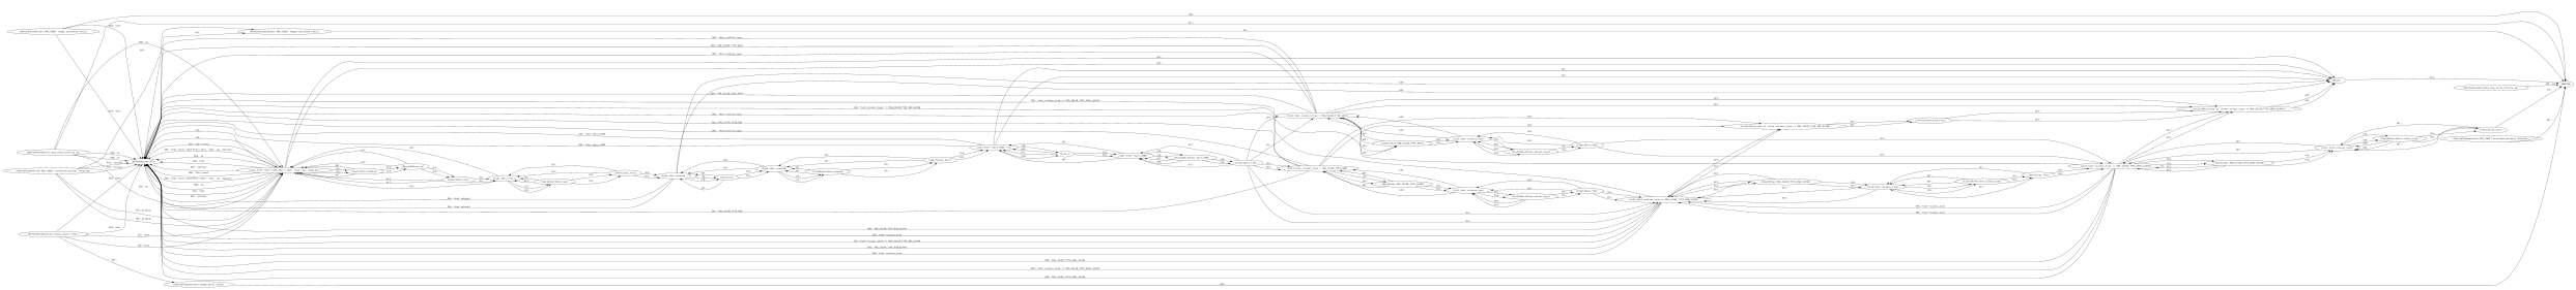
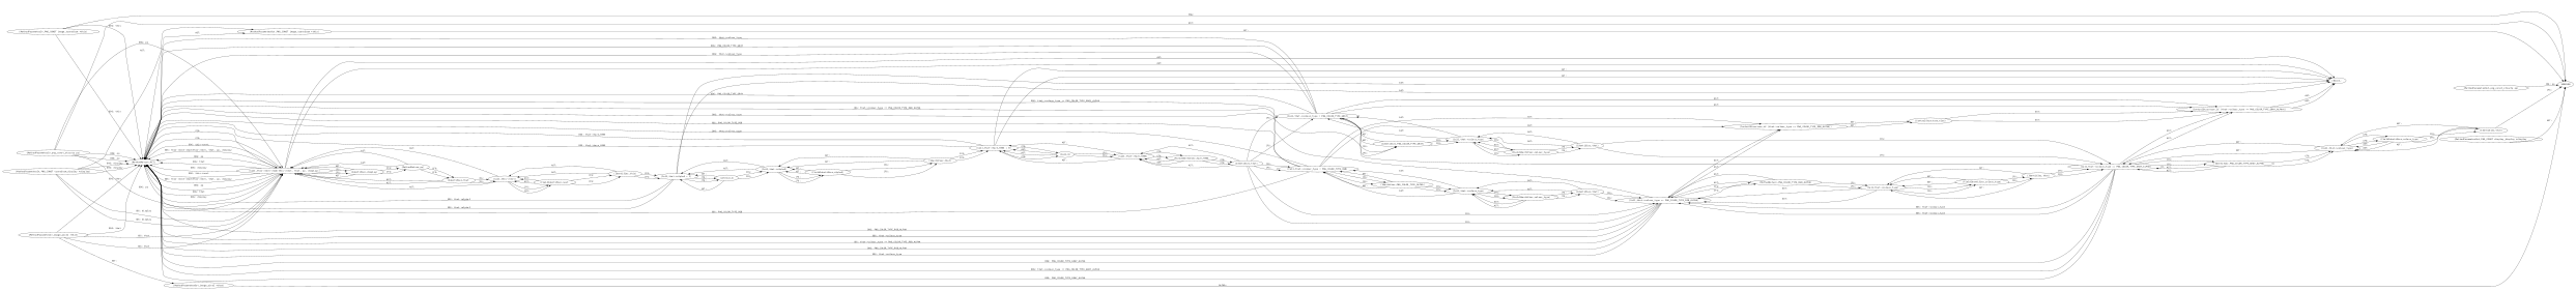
  digraph {
    fontname="IBM Plex Mono"
    rankdir=LR
    node [fontname="IBM Plex Mono"]
    edge [fontname="IBM Plex Mono"]
    n1 [label="(MethodReturn,RET)"]
    n2 [label="(Call,this->next->mod(this->next, that, pp, display))"]
    n3 [label="(MethodParameterOut,PNG_CONST image_transform *this)"]
    n4 [label="(Block,)"]
    n5 [label="(Identifier,display)"]
    n6 [label="(MethodParameterIn,PNG_CONST image_transform *this)"]
    1000100
    n8 [label="(Call,0)"]
    n9 [label="(Call,that->have_tRNS = 0)"]
    n10 [label="(Call,that->have_tRNS)"]
    n11 [label="(FieldIdentifier,have_tRNS)"]
    n12 [label="(Identifier,that)"]
    n13 [label="(Call,that->colour_type = PNG_COLOR_TYPE_GRAY)"]
    n14 [label="(Call,that->colour_type == PNG_COLOR_TYPE_RGB_ALPHA)"]
    n15 [label="(Call,that->colour_type = PNG_COLOR_TYPE_RGB)"]
    n16 [label="(ControlStructure,if (that->colour_type == PNG_COLOR_TYPE_GRAY_ALPHA))"]
    n17 [label="(Identifier,PNG_COLOR_TYPE_GRAY)"]
-   n18 [label="(Identifier,PNG_COLOR_TYPE_RGB_ALPHA)"]
+   n18 [label="(MethodReturn,PNG_COLOR_TYPE_RGB_ALPHA)"]
    n19 [label="(ControlStructure,if (that->colour_type == PNG_COLOR_TYPE_RGB_ALPHA))"]
    n20 [label="(Identifier,PNG_COLOR_TYPE_ALPHA)"]
    n21 [label="(Literal,1)"]
    n22 [label="(Call,that->alphaf = 1)"]
    n23 [label="(Call,that->alphaf)"]
    n24 [label="(FieldIdentifier,alphaf)"]
    n25 [label="(Identifier,that)"]
    n26 [label="(MethodReturn,pp)"]
    n27 [label="(Call,this->next)"]
    n28 [label="(FieldIdentifier,next)"]
    n29 [label="(Identifier,this)"]
    n30 [label="(Identifier,that)"]
    n31 [label="(MethodParameterIn,png_const_structp pp)"]
    n32 [label="(MethodParameterOut,png_const_structp pp)"]
-   n33 [label="(MethodParameterIn,colour_pixel *that)"]
+   n33 [label="(MethodParameterIn,image_pixel *that)"]
    n34 [label="(MethodParameterOut,image_pixel *that)"]
    n35 [label="(MethodParameterIn,PNG_CONST transform_display *display)"]
-   n36 [label="(MethodParameterOut,PNG_CONST transform_display *display)"]
+   n36 [label="(MethodParameterOut,PNG_CONST display_display *display)"]
    n37 [label="(FieldIdentifier,colour_type)"]
    n38 [label="(Call,that->colour_type)"]
    n39 [label="(Identifier,that)"]
    n40 [label="(Call,that->colour_type == PNG_COLOR_TYPE_GRAY_ALPHA)"]
    n41 [label="(Identifier,PNG_COLOR_TYPE_GRAY_ALPHA)"]
    n42 [label="(FieldIdentifier,colour_type)"]
    n43 [label="(Call,that->colour_type)"]
    n44 [label="(Identifier,that)"]
    n45 [label="(ControlStructure,else)"]
    n46 [label="(Call,that->colour_type)"]
    n47 [label="(FieldIdentifier,colour_type)"]
    n48 [label="(Identifier,that)"]
    n49 [label="(FieldIdentifier,colour_type)"]
    n50 [label="(Call,that->colour_type)"]
    n51 [label="(Identifier,that)"]
    n1 -> n2 [label="CFG: "]
    n1 -> n2 [label="CFG: "]
    n1 -> n3 [label="AST: "]
    n2 -> n1 [label="DDG: this->next"]
    n2 -> n1 [label="DDG: this->next->mod(this->next, that, pp, display)"]
    n2 -> n1 [label="DDG: pp"]
    n2 -> n1 [label="DDG: that"]
    n2 -> n1 [label="DDG: display"]
    n2 -> n1 [label="DDG: this->next"]
    n2 -> n1 [label="DDG: this->next->mod(this->next, that, pp, display)"]
    n2 -> n1 [label="DDG: pp"]
    n2 -> n1 [label="DDG: that"]
    n2 -> n1 [label="DDG: display"]
    n2 -> n4 [label="AST: "]
    n2 -> n4 [label="AST: "]
    n2 -> n5 [label="CFG: "]
    n2 -> n5 [label="CFG: "]
    n3 -> 1000100 [label="AST: "]
-   n4 -> 1000100 [label="AST: "]
    n5 -> n2 [label="AST: "]
    n5 -> n2 [label="AST: "]
    n5 -> n26 [label="CFG: "]
    n5 -> n26 [label="CFG: "]
    n6 -> n1 [label="DDG: this"]
    n6 -> n1 [label="DDG: this"]
    n6 -> 1000100 [label="PNG: "]
    n8 -> n9 [label="AST: "]
    n8 -> n9 [label="AST: "]
    n8 -> n10 [label="CFG: "]
    n8 -> n10 [label="CFG: "]
    n9 -> n1 [label="DDG: that->have_tRNS"]
    n9 -> n1 [label="DDG: that->have_tRNS"]
    n9 -> n4 [label="AST: "]
    n9 -> n4 [label="AST: "]
    n9 -> n8 [label="CFG: "]
    n9 -> n8 [label="CFG: "]
    n10 -> n9 [label="AST: "]
    n10 -> n9 [label="AST: "]
    n10 -> n11 [label="CFG: "]
    n10 -> n11 [label="CFG: "]
    n11 -> n10 [label="AST: "]
    n11 -> n10 [label="AST: "]
    n11 -> n12 [label="CFG: "]
    n11 -> n12 [label="CFG: "]
    n12 -> n10 [label="AST: "]
    n12 -> n10 [label="AST: "]
    n12 -> n13 [label="CFG: "]
    n12 -> n13 [label="CFG: "]
    n12 -> n14 [label="CFG: "]
    n12 -> n14 [label="CFG: "]
    n12 -> n15 [label="CFG: "]
    n12 -> n15 [label="CFG: "]
    n13 -> n1 [label="DDG: that->colour_type"]
    n13 -> n1 [label="DDG: PNG_COLOR_TYPE_GRAY"]
    n13 -> n1 [label="DDG: that->colour_type"]
    n13 -> n1 [label="DDG: PNG_COLOR_TYPE_GRAY"]
    n13 -> n16 [label="AST: "]
    n13 -> n16 [label="AST: "]
    n13 -> n17 [label="CFG: "]
    n13 -> n17 [label="CFG: "]
    n14 -> n1 [label="DDG: that->colour_type == PNG_COLOR_TYPE_RGB_ALPHA"]
    n14 -> n1 [label="DDG: PNG_COLOR_TYPE_RGB_ALPHA"]
    n14 -> n1 [label="DDG: that->colour_type"]
    n14 -> n1 [label="DDG: that->colour_type == PNG_COLOR_TYPE_RGB_ALPHA"]
    n14 -> n1 [label="DDG: PNG_COLOR_TYPE_RGB_ALPHA"]
    n14 -> n1 [label="DDG: that->colour_type"]
    n14 -> n18 [label="CFG: "]
    n14 -> n18 [label="CFG: "]
    n14 -> n19 [label="AST: "]
    n14 -> n19 [label="AST: "]
    n15 -> n1 [label="DDG: that->colour_type"]
    n15 -> n1 [label="DDG: PNG_COLOR_TYPE_RGB"]
    n15 -> n1 [label="DDG: that->colour_type"]
    n15 -> n1 [label="DDG: PNG_COLOR_TYPE_RGB"]
    n15 -> n19 [label="AST: "]
    n15 -> n19 [label="AST: "]
    n15 -> n20 [label="CFG: "]
    n15 -> n20 [label="CFG: "]
    n16 -> n4 [label="AST: "]
    n16 -> n4 [label="AST: "]
    n17 -> n13 [label="AST: "]
    n17 -> n13 [label="AST: "]
    n17 -> n43 [label="CFG: "]
    n17 -> n43 [label="CFG: "]
    n18 -> n14 [label="AST: "]
    n18 -> n14 [label="AST: "]
    n18 -> n46 [label="CFG: "]
    n18 -> n46 [label="CFG: "]
    n19 -> n45 [label="AST: "]
    n19 -> n45 [label="AST: "]
    n20 -> n15 [label="AST: "]
    n20 -> n15 [label="AST: "]
    n20 -> n50 [label="CFG: "]
    n20 -> n50 [label="CFG: "]
    n21 -> n22 [label="AST: "]
    n21 -> n22 [label="AST: "]
    n21 -> n23 [label="CFG: "]
    n21 -> n23 [label="CFG: "]
    n22 -> n1 [label="DDG: that->alphaf"]
    n22 -> n1 [label="DDG: that->alphaf"]
    n22 -> n4 [label="AST: "]
    n22 -> n4 [label="AST: "]
    n22 -> n21 [label="CFG: "]
    n22 -> n21 [label="CFG: "]
    n23 -> n22 [label="AST: "]
    n23 -> n22 [label="AST: "]
    n23 -> n24 [label="CFG: "]
    n23 -> n24 [label="CFG: "]
    n24 -> n23 [label="AST: "]
    n24 -> n23 [label="AST: "]
    n24 -> n25 [label="CFG: "]
    n24 -> n25 [label="CFG: "]
    n25 -> n9 [label="CFG: "]
    n25 -> n9 [label="CFG: "]
    n25 -> n23 [label="AST: "]
    n25 -> n23 [label="AST: "]
    n26 -> n2 [label="AST: "]
    n26 -> n2 [label="AST: "]
    n26 -> n30 [label="CFG: "]
    n26 -> n30 [label="CFG: "]
    n27 -> n2 [label="AST: "]
    n27 -> n2 [label="AST: "]
    n27 -> n28 [label="CFG: "]
    n27 -> n28 [label="CFG: "]
    n28 -> n27 [label="AST: "]
    n28 -> n27 [label="AST: "]
    n28 -> n29 [label="CFG: "]
    n28 -> n29 [label="CFG: "]
    n29 -> n22 [label="CFG: "]
    n29 -> n22 [label="CFG: "]
    n29 -> n27 [label="AST: "]
    n29 -> n27 [label="AST: "]
    n30 -> n2 [label="AST: "]
    n30 -> n2 [label="AST: "]
    n30 -> n27 [label="CFG: "]
    n30 -> n27 [label="CFG: "]
    n31 -> n1 [label="DDG: pp"]
    n31 -> n1 [label="DDG: pp"]
    n31 -> n2 [label="DDG: pp"]
    n31 -> n2 [label="DDG: pp"]
    n31 -> 1000100 [label="AST: "]
    n32 -> 1000100 [label="DDG: pp"]
    n33 -> n1 [label="DDG: that"]
    n33 -> n1 [label="DDG: that"]
    n33 -> n2 [label="DDG: that"]
    n33 -> n2 [label="DDG: that"]
    n33 -> n34 [label="AST: "]
-   n34 -> 1000100 [label="AST: "]
+   n34 -> 1000100 [label="ALPHA: "]
    n35 -> n1 [label="DDG: display"]
    n35 -> n1 [label="DDG: display"]
    n35 -> n2 [label="DDG: display"]
    n35 -> n2 [label="DDG: display"]
    n35 -> n3 [label="AST: "]
    n36 -> 1000100 [label="AST: "]
    n37 -> n38 [label="AST: "]
    n37 -> n38 [label="AST: "]
    n37 -> n39 [label="CFG: "]
    n37 -> n39 [label="CFG: "]
    n38 -> n37 [label="CFG: "]
    n38 -> n37 [label="CFG: "]
    n38 -> n40 [label="AST: "]
    n38 -> n40 [label="AST: "]
    n39 -> 1000100 [label="CFG: "]
    n39 -> n38 [label="AST: "]
    n39 -> n38 [label="AST: "]
    n40 -> n1 [label="DDG: that->colour_type == PNG_COLOR_TYPE_GRAY_ALPHA"]
    n40 -> n1 [label="DDG: PNG_COLOR_TYPE_GRAY_ALPHA"]
    n40 -> n1 [label="DDG: that->colour_type == PNG_COLOR_TYPE_GRAY_ALPHA"]
    n40 -> n1 [label="DDG: PNG_COLOR_TYPE_GRAY_ALPHA"]
    n40 -> n14 [label="DDG: that->colour_type"]
    n40 -> n14 [label="DDG: that->colour_type"]
    n40 -> n16 [label="AST: "]
    n40 -> n16 [label="AST: "]
    n40 -> n41 [label="CFG: "]
    n40 -> n41 [label="CFG: "]
    n41 -> n38 [label="CFG: "]
    n41 -> n38 [label="CFG: "]
    n41 -> n40 [label="AST: "]
    n41 -> n40 [label="AST: "]
    n42 -> n43 [label="AST: "]
    n42 -> n43 [label="AST: "]
    n42 -> n44 [label="CFG: "]
    n42 -> n44 [label="CFG: "]
    n43 -> n13 [label="AST: "]
    n43 -> n13 [label="AST: "]
    n43 -> n42 [label="CFG: "]
    n43 -> n42 [label="CFG: "]
    n44 -> n40 [label="CFG: "]
    n44 -> n40 [label="CFG: "]
    n44 -> n43 [label="AST: "]
    n44 -> n43 [label="AST: "]
    n45 -> n16 [label="AST: "]
    n45 -> n16 [label="AST: "]
    n46 -> n14 [label="AST: "]
    n46 -> n14 [label="AST: "]
    n46 -> n47 [label="CFG: "]
    n46 -> n47 [label="CFG: "]
    n47 -> n46 [label="AST: "]
    n47 -> n46 [label="AST: "]
    n47 -> n48 [label="CFG: "]
    n47 -> n48 [label="CFG: "]
    n48 -> n40 [label="CFG: "]
    n48 -> n40 [label="CFG: "]
    n48 -> n46 [label="AST: "]
    n48 -> n46 [label="AST: "]
    n49 -> n50 [label="AST: "]
    n49 -> n50 [label="AST: "]
    n49 -> n51 [label="CFG: "]
    n49 -> n51 [label="CFG: "]
    n50 -> n15 [label="AST: "]
    n50 -> n15 [label="AST: "]
    n50 -> n49 [label="CFG: "]
    n50 -> n49 [label="CFG: "]
    n51 -> n14 [label="CFG: "]
    n51 -> n14 [label="CFG: "]
    n51 -> n50 [label="AST: "]
    n51 -> n50 [label="AST: "]
  }
